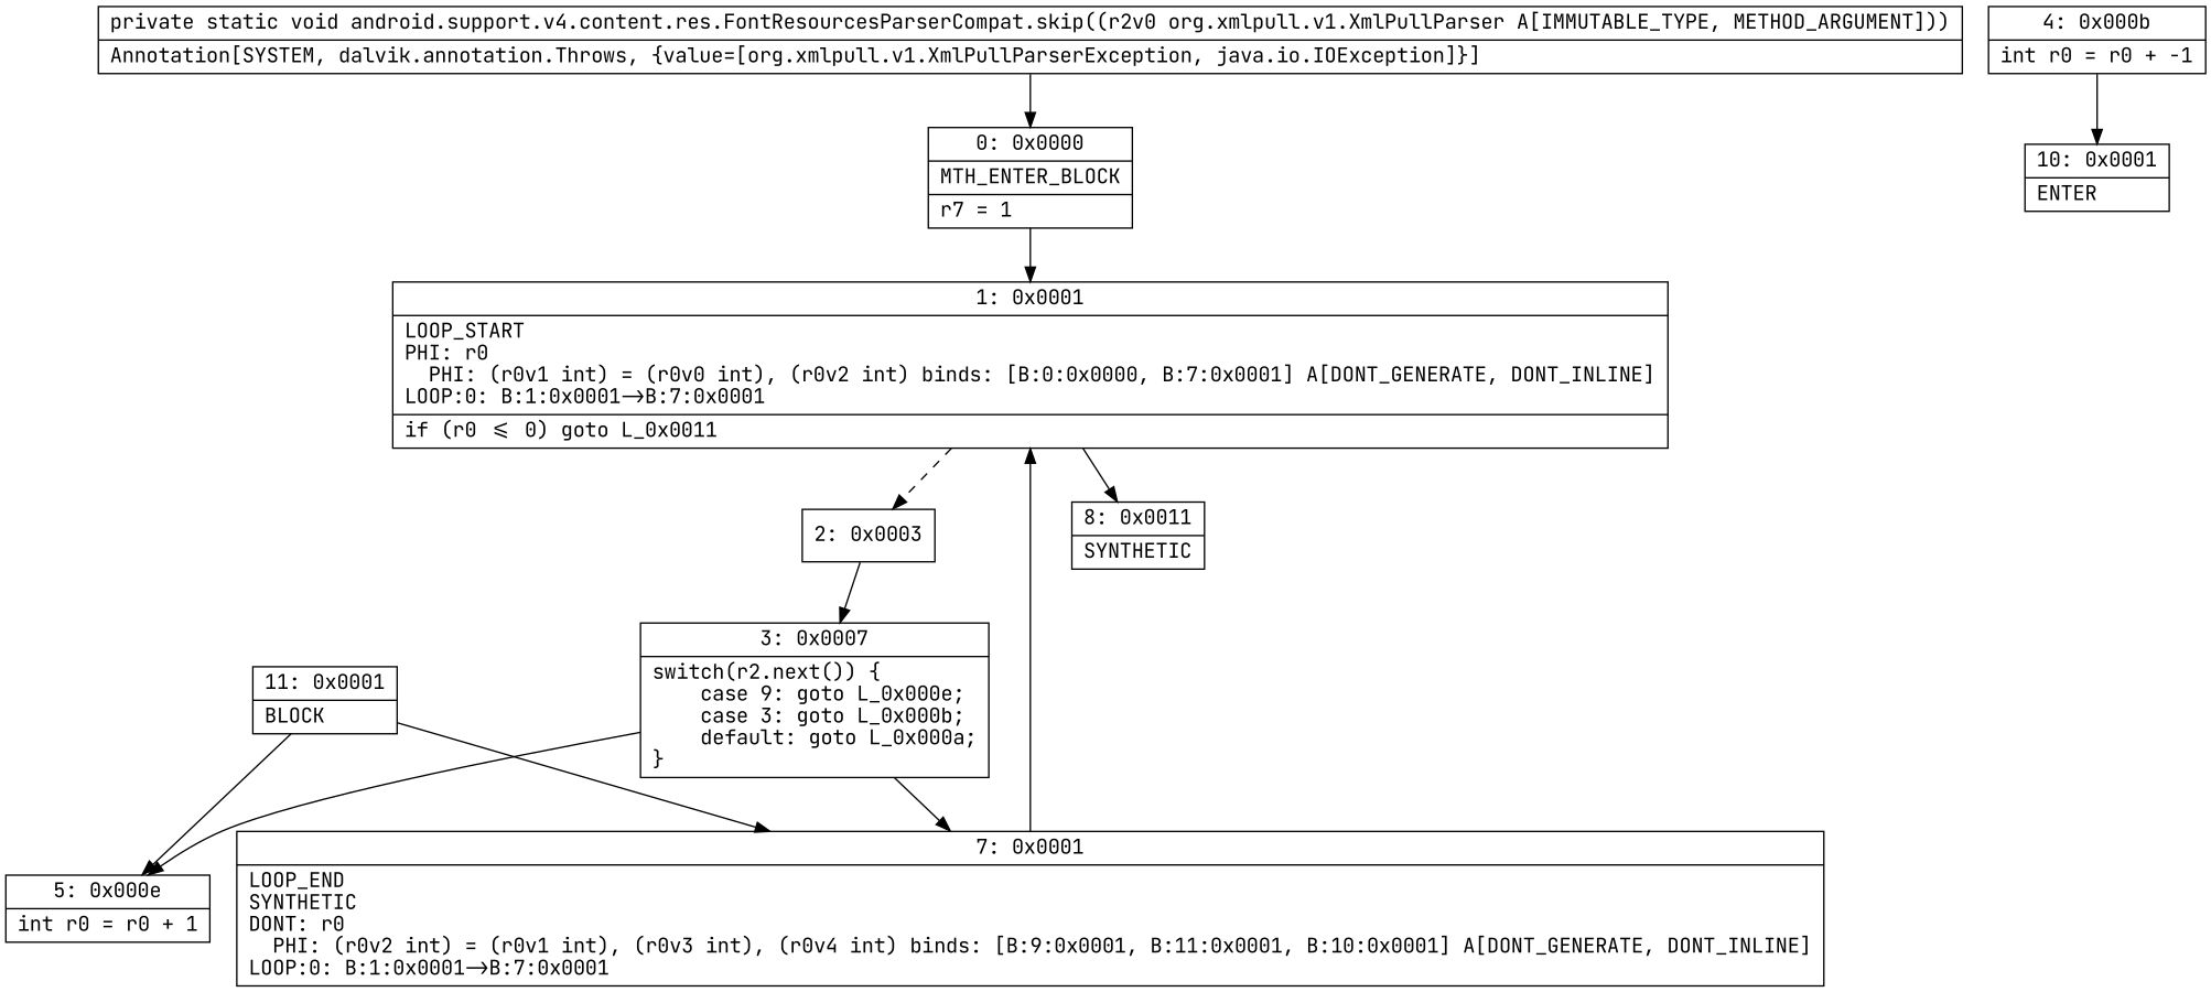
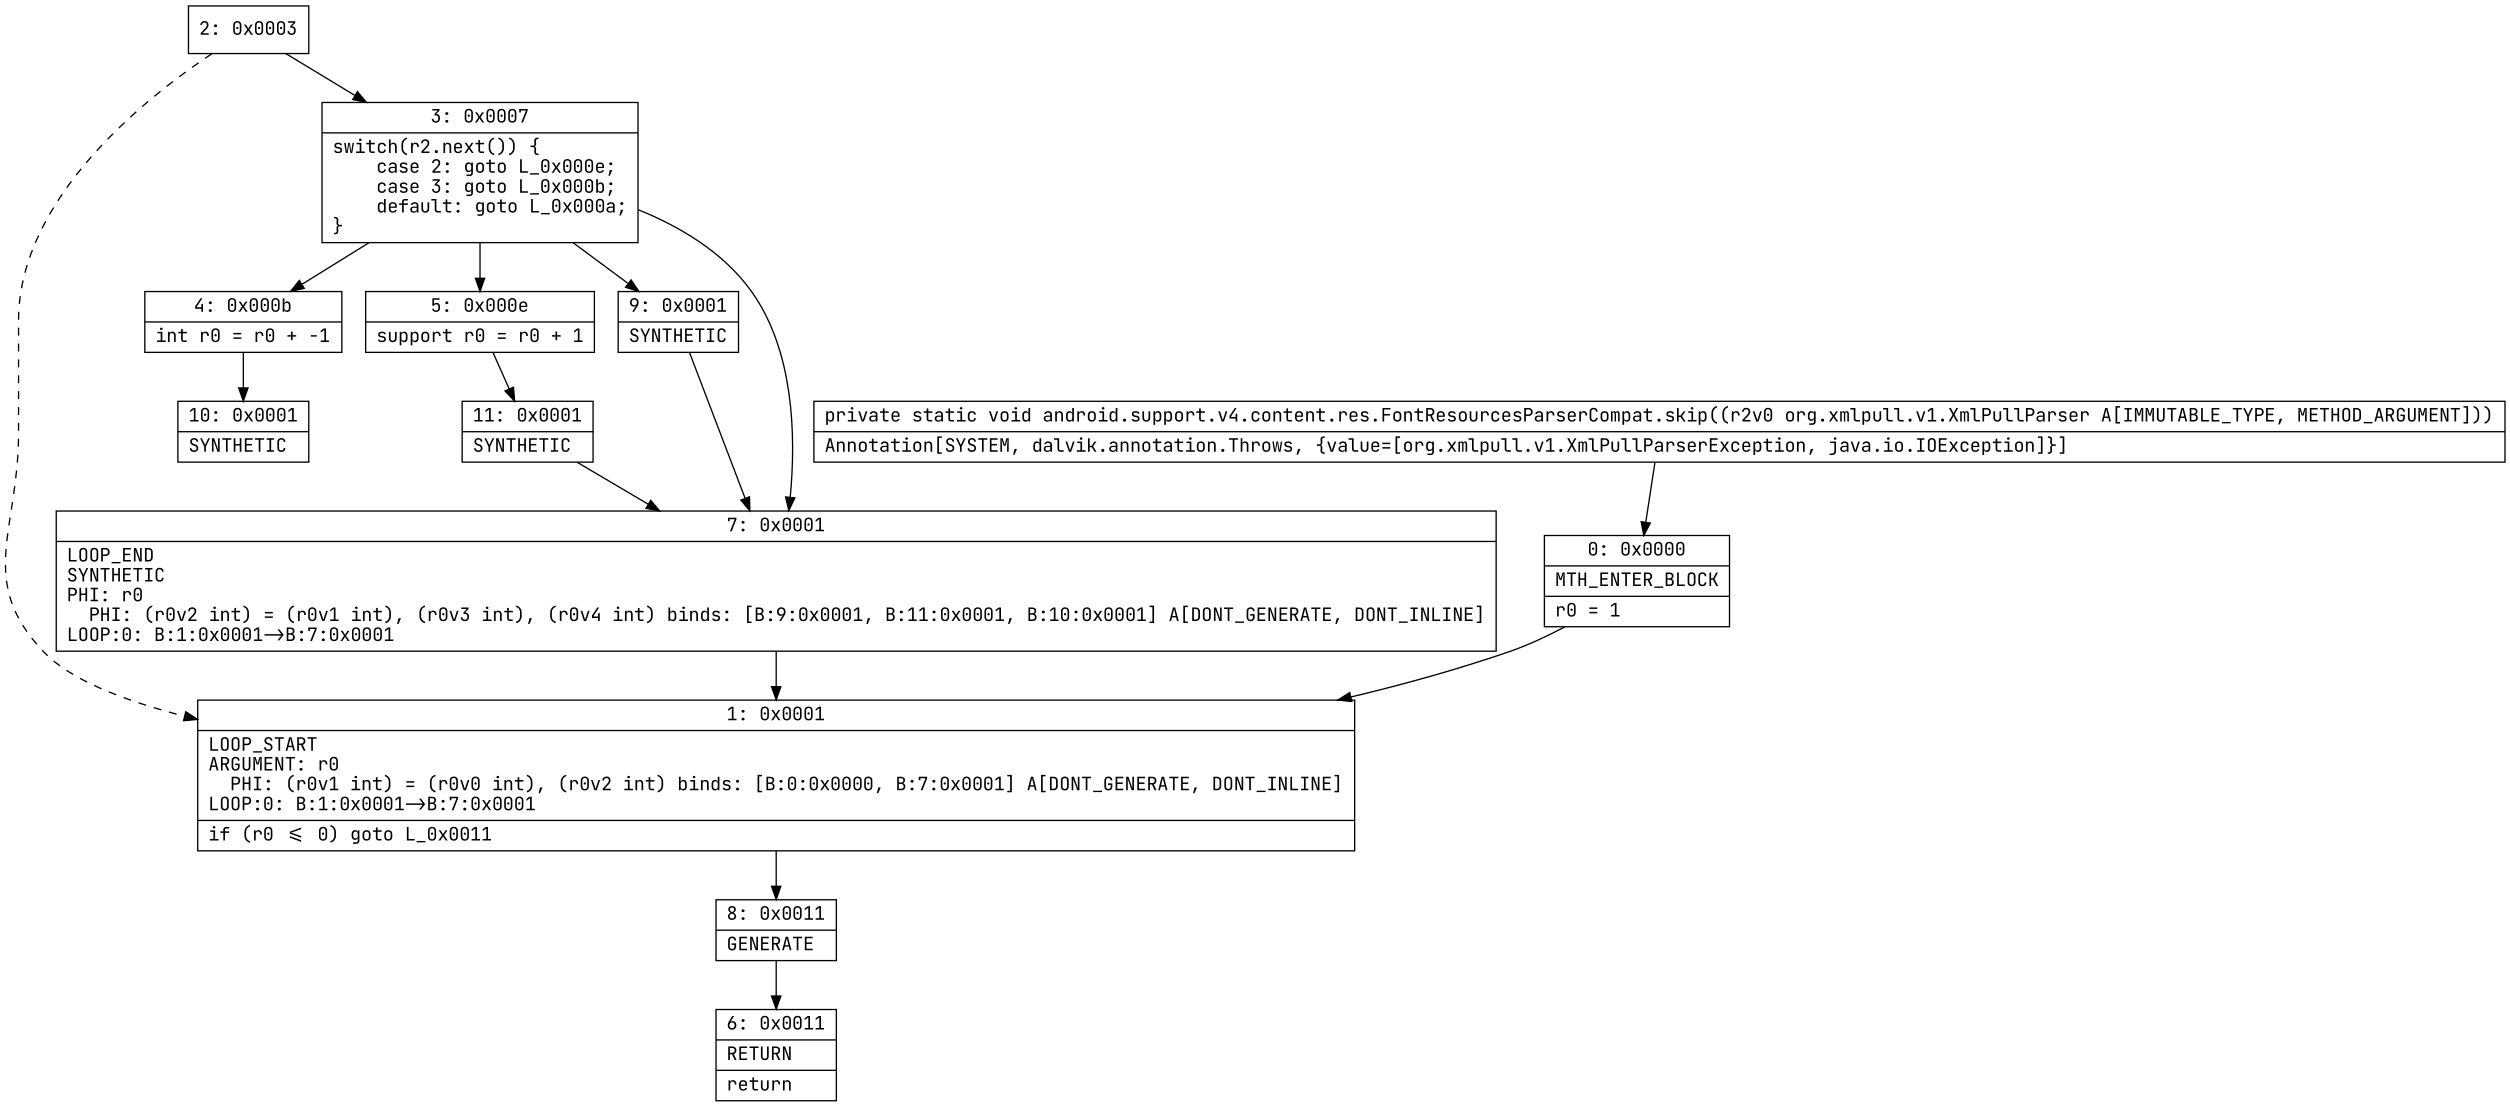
  digraph {
    fontname="JetBrains Mono"
    node [fontname="JetBrains Mono" shape=record]
    edge [fontname="JetBrains Mono"]
-   n1 [label="{0\:\ 0x0000|MTH_ENTER_BLOCK\l|r7 = 1\l}"]
-   n2 [label="{1\:\ 0x0001|LOOP_START\lPHI: r0 \l  PHI: (r0v1 int) = (r0v0 int), (r0v2 int) binds: [B:0:0x0000, B:7:0x0001] A[DONT_GENERATE, DONT_INLINE]\lLOOP:0: B:1:0x0001\-\>B:7:0x0001\l|if (r0 \<= 0) goto L_0x0011\l}"]
+   n1 [label="{0\:\ 0x0000|MTH_ENTER_BLOCK\l|r0 = 1\l}"]
+   n2 [label="{1\:\ 0x0001|LOOP_START\lARGUMENT: r0 \l  PHI: (r0v1 int) = (r0v0 int), (r0v2 int) binds: [B:0:0x0000, B:7:0x0001] A[DONT_GENERATE, DONT_INLINE]\lLOOP:0: B:1:0x0001\-\>B:7:0x0001\l|if (r0 \<= 0) goto L_0x0011\l}"]
    n3 [label="{2\:\ 0x0003}"]
-   n4 [label="{8\:\ 0x0011|SYNTHETIC\l}"]
-   n5 [label="{3\:\ 0x0007|switch(r2.next()) \{\l    case 9: goto L_0x000e;\l    case 3: goto L_0x000b;\l    default: goto L_0x000a;\l\}\l}"]
+   n4 [label="{8\:\ 0x0011|GENERATE\l}"]
+   n5 [label="{3\:\ 0x0007|switch(r2.next()) \{\l    case 2: goto L_0x000e;\l    case 3: goto L_0x000b;\l    default: goto L_0x000a;\l\}\l}"]
+   n6 [label="{6\:\ 0x0011|RETURN\l|return\l}"]
    n7 [label="{4\:\ 0x000b|int r0 = r0 + \-1\l}"]
-   n8 [label="{5\:\ 0x000e|int r0 = r0 + 1\l}"]
-   n10 [label="{7\:\ 0x0001|LOOP_END\lSYNTHETIC\lDONT: r0 \l  PHI: (r0v2 int) = (r0v1 int), (r0v3 int), (r0v4 int) binds: [B:9:0x0001, B:11:0x0001, B:10:0x0001] A[DONT_GENERATE, DONT_INLINE]\lLOOP:0: B:1:0x0001\-\>B:7:0x0001\l}"]
-   n11 [label="{10\:\ 0x0001|ENTER\l}"]
-   n12 [label="{11\:\ 0x0001|BLOCK\l}"]
+   n8 [label="{5\:\ 0x000e|support r0 = r0 + 1\l}"]
+   n9 [label="{9\:\ 0x0001|SYNTHETIC\l}"]
+   n10 [label="{7\:\ 0x0001|LOOP_END\lSYNTHETIC\lPHI: r0 \l  PHI: (r0v2 int) = (r0v1 int), (r0v3 int), (r0v4 int) binds: [B:9:0x0001, B:11:0x0001, B:10:0x0001] A[DONT_GENERATE, DONT_INLINE]\lLOOP:0: B:1:0x0001\-\>B:7:0x0001\l}"]
+   n11 [label="{10\:\ 0x0001|SYNTHETIC\l}"]
+   n12 [label="{11\:\ 0x0001|SYNTHETIC\l}"]
    n13 [label="{private static void android.support.v4.content.res.FontResourcesParserCompat.skip((r2v0 org.xmlpull.v1.XmlPullParser A[IMMUTABLE_TYPE, METHOD_ARGUMENT]))  | Annotation[SYSTEM, dalvik.annotation.Throws, \{value=[org.xmlpull.v1.XmlPullParserException, java.io.IOException]\}]\l}"]
    n1 -> n2
-   n2 -> n3 [style=dashed]
+   n3 -> n2 [style=dashed]
    n2 -> n4
    n3 -> n5
+   n4 -> n6
+   n5 -> n7
    n5 -> n8
+   n5 -> n9
    n5 -> n10
    n7 -> n11
-   n12 -> n8
+   n8 -> n12
+   n9 -> n10
    n10 -> n2
    n12 -> n10
    n13 -> n1
  }
